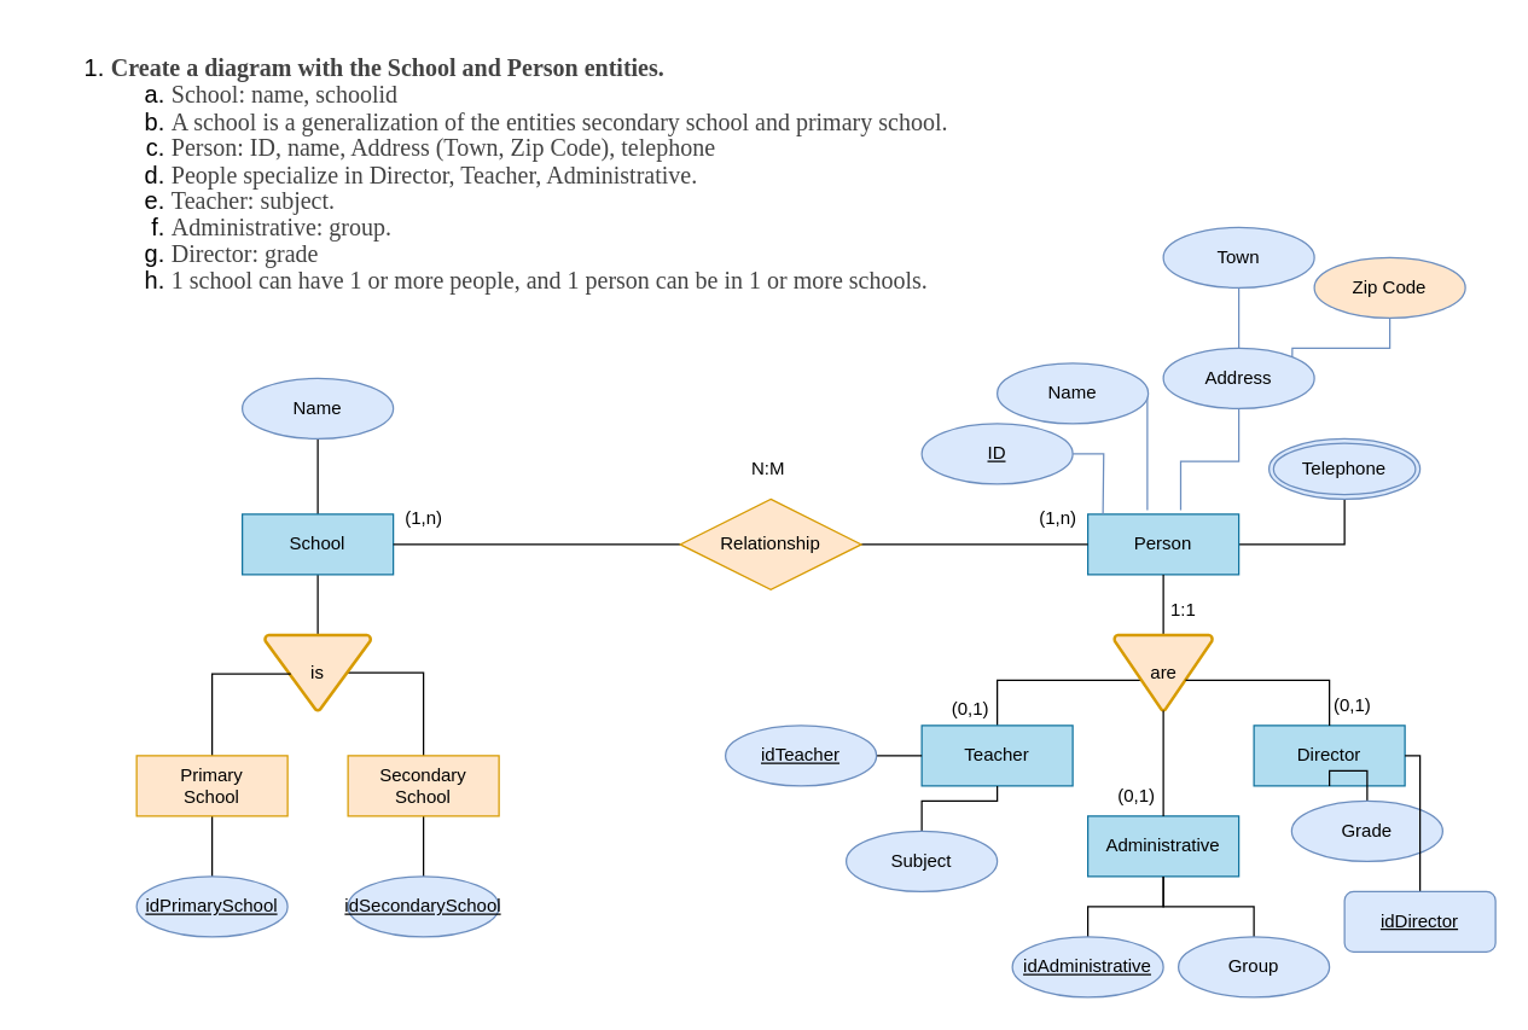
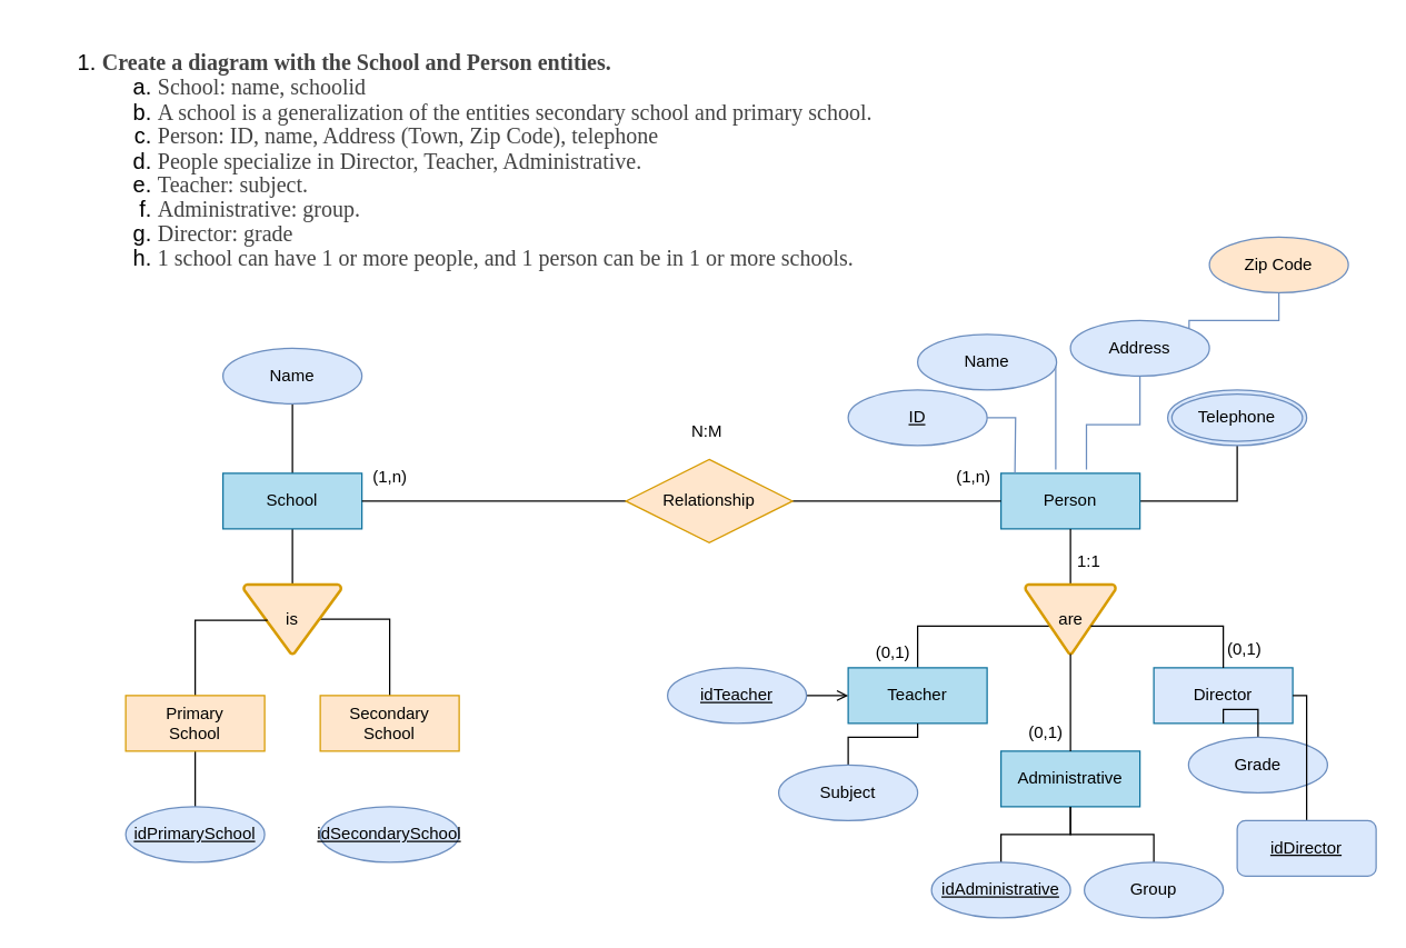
  <mxCell id="0" />
  <mxCell id="1" parent="0" />
  <mxCell id="2" value="&lt;ol style=&quot;font-size: medium; text-align: start; line-height: 10%;&quot;&gt;&lt;li&gt;&lt;p style=&quot;margin-bottom: 0cm; line-height: 10%; background: transparent;&quot; align=&quot;left&quot;&gt;&lt;font color=&quot;#434343&quot;&gt;&lt;font face=&quot;Times New Roman, serif&quot;&gt;&lt;font style=&quot;font-size: 12pt;&quot;&gt;&lt;b&gt;Create a diagram with the School and Person entities.&lt;/b&gt;&lt;/font&gt;&lt;/font&gt;&lt;/font&gt;&lt;/p&gt;&lt;ol style=&quot;line-height: 10%;&quot; type=&quot;a&quot;&gt;&lt;li&gt;&lt;p style=&quot;margin-bottom: 0cm; line-height: 10%; background: transparent;&quot; align=&quot;left&quot;&gt;&lt;font color=&quot;#434343&quot;&gt;&lt;font face=&quot;Times New Roman, serif&quot;&gt;&lt;font style=&quot;font-size: 12pt;&quot;&gt;School: name, schoolid&lt;/font&gt;&lt;/font&gt;&lt;/font&gt;&lt;/p&gt;&lt;/li&gt;&lt;li&gt;&lt;p style=&quot;margin-bottom: 0cm; line-height: 10%; background: transparent;&quot; align=&quot;left&quot;&gt;&lt;font color=&quot;#434343&quot;&gt;&lt;font face=&quot;Times New Roman, serif&quot;&gt;&lt;font style=&quot;font-size: 12pt;&quot;&gt;A school is a generalization of the entities secondary school and primary school.&lt;/font&gt;&lt;/font&gt;&lt;/font&gt;&lt;/p&gt;&lt;/li&gt;&lt;li&gt;&lt;p style=&quot;margin-bottom: 0cm; line-height: 10%; background: transparent;&quot; align=&quot;left&quot;&gt;&lt;font color=&quot;#434343&quot;&gt;&lt;font face=&quot;Times New Roman, serif&quot;&gt;&lt;font style=&quot;font-size: 12pt;&quot;&gt;Person: ID, name, Address (Town, Zip Code), telephone&lt;/font&gt;&lt;/font&gt;&lt;/font&gt;&lt;/p&gt;&lt;/li&gt;&lt;li&gt;&lt;p style=&quot;margin-bottom: 0cm; line-height: 10%; background: transparent;&quot; align=&quot;left&quot;&gt;&lt;font color=&quot;#434343&quot;&gt;&lt;font face=&quot;Times New Roman, serif&quot;&gt;&lt;font style=&quot;font-size: 12pt;&quot;&gt;People specialize in Director, Teacher, Administrative.&lt;/font&gt;&lt;/font&gt;&lt;/font&gt;&lt;/p&gt;&lt;/li&gt;&lt;li&gt;&lt;p style=&quot;margin-bottom: 0cm; line-height: 10%; background: transparent;&quot; align=&quot;left&quot;&gt;&lt;font color=&quot;#434343&quot;&gt;&lt;font face=&quot;Times New Roman, serif&quot;&gt;&lt;font style=&quot;font-size: 12pt;&quot;&gt;Teacher: subject.&lt;/font&gt;&lt;/font&gt;&lt;/font&gt;&lt;/p&gt;&lt;/li&gt;&lt;li&gt;&lt;p style=&quot;margin-bottom: 0cm; line-height: 10%; background: transparent;&quot; align=&quot;left&quot;&gt;&lt;font color=&quot;#434343&quot;&gt;&lt;font face=&quot;Times New Roman, serif&quot;&gt;&lt;font style=&quot;font-size: 12pt;&quot;&gt;Administrative: group.&lt;/font&gt;&lt;/font&gt;&lt;/font&gt;&lt;/p&gt;&lt;/li&gt;&lt;li&gt;&lt;p style=&quot;margin-bottom: 0cm; line-height: 10%; background: transparent;&quot; align=&quot;left&quot;&gt;&lt;font color=&quot;#434343&quot;&gt;&lt;font face=&quot;Times New Roman, serif&quot;&gt;&lt;font style=&quot;font-size: 12pt;&quot;&gt;Director: grade&lt;/font&gt;&lt;/font&gt;&lt;/font&gt;&lt;/p&gt;&lt;/li&gt;&lt;li&gt;&lt;p style=&quot;margin-bottom: 0cm; line-height: 10%; background: transparent;&quot; align=&quot;left&quot;&gt;&lt;font color=&quot;#434343&quot;&gt;&lt;font face=&quot;Times New Roman, serif&quot;&gt;&lt;font style=&quot;font-size: 12pt;&quot;&gt;1 school can have 1 or more people, and 1 person can be in 1 or more schools.&lt;/font&gt;&lt;/font&gt;&lt;/font&gt;&lt;/p&gt;&lt;/li&gt;&lt;/ol&gt;&lt;/li&gt;&lt;/ol&gt;" style="text;html=1;align=center;verticalAlign=middle;resizable=0;points=[];autosize=1;strokeColor=none;fillColor=none;" parent="1" vertex="1"><mxGeometry width="620" height="190" as="geometry" x="20" y="20" /></mxCell>
  <mxCell id="3" value="" style="edgeStyle=orthogonalEdgeStyle;rounded=0;orthogonalLoop=1;jettySize=auto;html=1;endArrow=none;endFill=0;" parent="1" source="5" target="9" edge="1"><mxGeometry relative="1" as="geometry" /></mxCell>
  <mxCell id="4" value="" style="edgeStyle=orthogonalEdgeStyle;rounded=0;orthogonalLoop=1;jettySize=auto;html=1;endArrow=none;endFill=0;" parent="1" source="5" target="26" edge="1"><mxGeometry relative="1" as="geometry" /></mxCell>
  <mxCell id="5" value="School" style="whiteSpace=wrap;html=1;align=center;fillColor=#b1ddf0;strokeColor=#10739e;" parent="1" vertex="1"><mxGeometry x="160" y="340" width="100" height="40" as="geometry" /></mxCell>
  <mxCell id="6" style="edgeStyle=orthogonalEdgeStyle;rounded=0;orthogonalLoop=1;jettySize=auto;html=1;entryX=0.5;entryY=1;entryDx=0;entryDy=0;endArrow=none;endFill=0;" parent="1" source="7" target="51" edge="1"><mxGeometry relative="1" as="geometry" /></mxCell>
  <mxCell id="7" value="Person" style="whiteSpace=wrap;html=1;align=center;fillColor=#b1ddf0;strokeColor=#10739e;" parent="1" vertex="1"><mxGeometry x="720" y="340" width="100" height="40" as="geometry" /></mxCell>
  <mxCell id="8" style="edgeStyle=orthogonalEdgeStyle;rounded=0;orthogonalLoop=1;jettySize=auto;html=1;exitX=0.71;exitY=0.536;exitDx=0;exitDy=0;exitPerimeter=0;entryX=0.5;entryY=0;entryDx=0;entryDy=0;endArrow=none;endFill=0;" parent="1" source="9" target="14" edge="1"><mxGeometry relative="1" as="geometry"><Array as="points"><mxPoint x="225" y="445" /><mxPoint x="280" y="445" /></Array></mxGeometry></mxCell>
  <mxCell id="9" value="is" style="strokeWidth=2;html=1;shape=mxgraph.flowchart.merge_or_storage;whiteSpace=wrap;fillColor=#ffe6cc;strokeColor=#d79b00;" parent="1" vertex="1"><mxGeometry x="175" y="420" width="70" height="50" as="geometry" /></mxCell>
  <mxCell id="10" style="edgeStyle=orthogonalEdgeStyle;rounded=0;orthogonalLoop=1;jettySize=auto;html=1;entryX=0.244;entryY=0.515;entryDx=0;entryDy=0;entryPerimeter=0;endArrow=none;endFill=0;" parent="1" source="12" target="9" edge="1"><mxGeometry relative="1" as="geometry"><mxPoint x="140" y="440" as="targetPoint" /><Array as="points"><mxPoint x="140" y="446" /></Array></mxGeometry></mxCell>
  <mxCell id="11" value="" style="edgeStyle=orthogonalEdgeStyle;rounded=0;orthogonalLoop=1;jettySize=auto;html=1;endArrow=none;endFill=0;" parent="1" source="12" target="27" edge="1"><mxGeometry relative="1" as="geometry" /></mxCell>
  <mxCell id="12" value="Primary&lt;br&gt;School" style="whiteSpace=wrap;html=1;align=center;fillColor=#ffe6cc;strokeColor=#d79b00;" parent="1" vertex="1"><mxGeometry x="90" y="500" width="100" height="40" as="geometry" /></mxCell>
- <mxCell id="13" value="" style="edgeStyle=orthogonalEdgeStyle;rounded=0;orthogonalLoop=1;jettySize=auto;html=1;endArrow=none;endFill=0;" parent="1" source="14" target="28" edge="1"><mxGeometry relative="1" as="geometry" /></mxCell>
  <mxCell id="14" value="Secondary&lt;br&gt;School" style="whiteSpace=wrap;html=1;align=center;fillColor=#ffe6cc;strokeColor=#d79b00;" parent="1" vertex="1"><mxGeometry x="230" y="500" width="100" height="40" as="geometry" /></mxCell>
  <mxCell id="15" style="edgeStyle=orthogonalEdgeStyle;rounded=0;orthogonalLoop=1;jettySize=auto;html=1;" parent="1" source="16" edge="1"><mxGeometry relative="1" as="geometry"><mxPoint x="770" y="440" as="targetPoint" /><Array as="points"><mxPoint x="660" y="450" /><mxPoint x="770" y="450" /></Array></mxGeometry></mxCell>
  <mxCell id="16" value="Teacher" style="whiteSpace=wrap;html=1;align=center;fillColor=#b1ddf0;strokeColor=#10739e;" parent="1" vertex="1"><mxGeometry x="610" y="480" width="100" height="40" as="geometry" /></mxCell>
  <mxCell id="17" value="" style="edgeStyle=orthogonalEdgeStyle;rounded=0;orthogonalLoop=1;jettySize=auto;html=1;endArrow=none;endFill=0;" parent="1" source="18" target="7" edge="1"><mxGeometry relative="1" as="geometry" /></mxCell>
  <mxCell id="18" value="are" style="strokeWidth=2;html=1;shape=mxgraph.flowchart.merge_or_storage;whiteSpace=wrap;fillColor=#ffe6cc;strokeColor=#d79b00;" parent="1" vertex="1"><mxGeometry x="737.5" y="420" width="65" height="50" as="geometry" /></mxCell>
  <mxCell id="19" value="Administrative" style="whiteSpace=wrap;html=1;align=center;fillColor=#b1ddf0;strokeColor=#10739e;" parent="1" vertex="1"><mxGeometry x="720" y="540" width="100" height="40" as="geometry" /></mxCell>
- <mxCell id="20" value="Director" style="whiteSpace=wrap;html=1;align=center;fillColor=#b1ddf0;strokeColor=#10739e;" parent="1" vertex="1"><mxGeometry x="830" y="480" width="100" height="40" as="geometry" /></mxCell>
+ <mxCell id="20" value="Director" style="whiteSpace=wrap;html=1;align=center;fillColor=#dae8fc;strokeColor=#10739e;" parent="1" vertex="1"><mxGeometry x="830" y="480" width="100" height="40" as="geometry" /></mxCell>
  <mxCell id="21" style="edgeStyle=orthogonalEdgeStyle;rounded=0;orthogonalLoop=1;jettySize=auto;html=1;entryX=0.5;entryY=1;entryDx=0;entryDy=0;entryPerimeter=0;endArrow=none;endFill=0;" parent="1" source="19" target="18" edge="1"><mxGeometry relative="1" as="geometry" /></mxCell>
  <mxCell id="22" style="edgeStyle=orthogonalEdgeStyle;rounded=0;orthogonalLoop=1;jettySize=auto;html=1;endArrow=none;endFill=0;entryX=0.726;entryY=0.599;entryDx=0;entryDy=0;entryPerimeter=0;" parent="1" source="20" target="18" edge="1"><mxGeometry relative="1" as="geometry"><mxPoint x="820" y="460" as="targetPoint" /><Array as="points"><mxPoint x="880" y="450" /></Array></mxGeometry></mxCell>
  <mxCell id="23" style="edgeStyle=orthogonalEdgeStyle;rounded=0;orthogonalLoop=1;jettySize=auto;html=1;entryX=1;entryY=0.5;entryDx=0;entryDy=0;endArrow=none;endFill=0;" parent="1" source="25" target="5" edge="1"><mxGeometry relative="1" as="geometry" /></mxCell>
  <mxCell id="24" style="edgeStyle=orthogonalEdgeStyle;rounded=0;orthogonalLoop=1;jettySize=auto;html=1;entryX=0;entryY=0.5;entryDx=0;entryDy=0;endArrow=none;endFill=0;" parent="1" source="25" target="7" edge="1"><mxGeometry relative="1" as="geometry" /></mxCell>
  <mxCell id="25" value="Relationship" style="shape=rhombus;perimeter=rhombusPerimeter;whiteSpace=wrap;html=1;align=center;fillColor=#ffe6cc;strokeColor=#d79b00;" parent="1" vertex="1"><mxGeometry x="450" y="330" width="120" height="60" as="geometry" /></mxCell>
  <mxCell id="26" value="Name" style="ellipse;whiteSpace=wrap;html=1;align=center;fillColor=#dae8fc;strokeColor=#6c8ebf;" parent="1" vertex="1"><mxGeometry x="160" y="250" width="100" height="40" as="geometry" /></mxCell>
  <mxCell id="27" value="idPrimarySchool" style="ellipse;whiteSpace=wrap;html=1;align=center;fontStyle=4;fillColor=#dae8fc;strokeColor=#6c8ebf;" parent="1" vertex="1"><mxGeometry x="90" y="580" width="100" height="40" as="geometry" /></mxCell>
  <mxCell id="28" value="idSecondarySchool" style="ellipse;whiteSpace=wrap;html=1;align=center;fontStyle=4;fillColor=#dae8fc;strokeColor=#6c8ebf;" parent="1" vertex="1"><mxGeometry x="230" y="580" width="100" height="40" as="geometry" /></mxCell>
  <mxCell id="29" value="" style="edgeStyle=orthogonalEdgeStyle;rounded=0;orthogonalLoop=1;jettySize=auto;html=1;endArrow=none;endFill=0;" parent="1" source="30" target="16" edge="1"><mxGeometry relative="1" as="geometry" /></mxCell>
  <mxCell id="30" value="Subject" style="ellipse;whiteSpace=wrap;html=1;align=center;fillColor=#dae8fc;strokeColor=#6c8ebf;" parent="1" vertex="1"><mxGeometry x="560" y="550" width="100" height="40" as="geometry" /></mxCell>
  <mxCell id="31" value="" style="edgeStyle=orthogonalEdgeStyle;rounded=0;orthogonalLoop=1;jettySize=auto;html=1;endArrow=none;endFill=0;" parent="1" source="32" target="19" edge="1"><mxGeometry relative="1" as="geometry" /></mxCell>
  <mxCell id="32" value="Group" style="ellipse;whiteSpace=wrap;html=1;align=center;fillColor=#dae8fc;strokeColor=#6c8ebf;" parent="1" vertex="1"><mxGeometry x="780" y="620" width="100" height="40" as="geometry" /></mxCell>
  <mxCell id="33" value="" style="edgeStyle=orthogonalEdgeStyle;rounded=0;orthogonalLoop=1;jettySize=auto;html=1;endArrow=none;endFill=0;" parent="1" source="34" target="20" edge="1"><mxGeometry relative="1" as="geometry" /></mxCell>
  <mxCell id="34" value="Grade" style="ellipse;whiteSpace=wrap;html=1;align=center;fillColor=#dae8fc;strokeColor=#6c8ebf;" parent="1" vertex="1"><mxGeometry x="855" y="530" width="100" height="40" as="geometry" /></mxCell>
- <mxCell id="35" style="edgeStyle=orthogonalEdgeStyle;rounded=0;orthogonalLoop=1;jettySize=auto;html=1;entryX=0;entryY=0.5;entryDx=0;entryDy=0;endArrow=none;endFill=0;" parent="1" source="36" target="16" edge="1"><mxGeometry relative="1" as="geometry" /></mxCell>
+ <mxCell id="35" style="edgeStyle=orthogonalEdgeStyle;rounded=0;orthogonalLoop=1;jettySize=auto;html=1;entryX=0;entryY=0.5;entryDx=0;entryDy=0;endArrow=open;endFill=0;" parent="1" source="36" target="16" edge="1"><mxGeometry relative="1" as="geometry" /></mxCell>
  <mxCell id="36" value="idTeacher" style="ellipse;whiteSpace=wrap;html=1;align=center;fontStyle=4;fillColor=#dae8fc;strokeColor=#6c8ebf;" parent="1" vertex="1"><mxGeometry x="480" y="480" width="100" height="40" as="geometry" /></mxCell>
  <mxCell id="37" style="edgeStyle=orthogonalEdgeStyle;rounded=0;orthogonalLoop=1;jettySize=auto;html=1;entryX=0.5;entryY=1;entryDx=0;entryDy=0;endArrow=none;endFill=0;" parent="1" source="38" target="19" edge="1"><mxGeometry relative="1" as="geometry" /></mxCell>
  <mxCell id="38" value="idAdministrative" style="ellipse;whiteSpace=wrap;html=1;align=center;fontStyle=4;fillColor=#dae8fc;strokeColor=#6c8ebf;" parent="1" vertex="1"><mxGeometry x="670" y="620" width="100" height="40" as="geometry" /></mxCell>
  <mxCell id="39" style="edgeStyle=orthogonalEdgeStyle;rounded=0;orthogonalLoop=1;jettySize=auto;html=1;entryX=1;entryY=0.5;entryDx=0;entryDy=0;endArrow=none;endFill=0;" parent="1" source="40" target="20" edge="1"><mxGeometry relative="1" as="geometry"><Array as="points"><mxPoint x="940" y="500" /></Array></mxGeometry></mxCell>
  <mxCell id="40" value="idDirector" style="whiteSpace=wrap;html=1;align=center;fontStyle=4;fillColor=#dae8fc;strokeColor=#6c8ebf;rounded=1;" parent="1" vertex="1"><mxGeometry x="890" y="590" width="100" height="40" as="geometry" /></mxCell>
  <mxCell id="41" style="edgeStyle=orthogonalEdgeStyle;rounded=0;orthogonalLoop=1;jettySize=auto;html=1;endArrow=none;endFill=0;fillColor=#dae8fc;strokeColor=#6c8ebf;" parent="1" source="42" edge="1"><mxGeometry relative="1" as="geometry"><mxPoint x="730" y="340" as="targetPoint" /></mxGeometry></mxCell>
  <mxCell id="42" value="ID" style="ellipse;whiteSpace=wrap;html=1;align=center;fontStyle=4;fillColor=#dae8fc;strokeColor=#6c8ebf;" parent="1" vertex="1"><mxGeometry x="610" y="280" width="100" height="40" as="geometry" /></mxCell>
  <mxCell id="43" value="Name" style="ellipse;whiteSpace=wrap;html=1;align=center;fillColor=#dae8fc;strokeColor=#6c8ebf;" parent="1" vertex="1"><mxGeometry x="660" y="240" width="100" height="40" as="geometry" /></mxCell>
  <mxCell id="44" style="edgeStyle=orthogonalEdgeStyle;rounded=0;orthogonalLoop=1;jettySize=auto;html=1;entryX=0.394;entryY=-0.067;entryDx=0;entryDy=0;entryPerimeter=0;endArrow=none;endFill=0;fillColor=#dae8fc;strokeColor=#6c8ebf;" parent="1" source="43" target="7" edge="1"><mxGeometry relative="1" as="geometry"><Array as="points"><mxPoint x="760" y="310" /></Array></mxGeometry></mxCell>
- <mxCell id="45" style="edgeStyle=orthogonalEdgeStyle;rounded=0;orthogonalLoop=1;jettySize=auto;html=1;entryX=0.5;entryY=1;entryDx=0;entryDy=0;endArrow=none;endFill=0;fillColor=#dae8fc;strokeColor=#6c8ebf;" parent="1" source="46" target="47" edge="1"><mxGeometry relative="1" as="geometry" /></mxCell>
  <mxCell id="46" value="Address" style="ellipse;whiteSpace=wrap;html=1;align=center;fillColor=#dae8fc;strokeColor=#6c8ebf;" parent="1" vertex="1"><mxGeometry x="770" y="230" width="100" height="40" as="geometry" /></mxCell>
- <mxCell id="47" value="Town" style="ellipse;whiteSpace=wrap;html=1;align=center;fillColor=#dae8fc;strokeColor=#6c8ebf;" parent="1" vertex="1"><mxGeometry x="770" y="150" width="100" height="40" as="geometry" /></mxCell>
  <mxCell id="48" style="edgeStyle=orthogonalEdgeStyle;rounded=0;orthogonalLoop=1;jettySize=auto;html=1;entryX=1;entryY=0;entryDx=0;entryDy=0;endArrow=none;endFill=0;fillColor=#dae8fc;strokeColor=#6c8ebf;" parent="1" source="49" target="46" edge="1"><mxGeometry relative="1" as="geometry" /></mxCell>
  <mxCell id="49" value="Zip Code" style="ellipse;whiteSpace=wrap;html=1;align=center;fillColor=#ffe6cc;strokeColor=#6c8ebf;" parent="1" vertex="1"><mxGeometry x="870" y="170" width="100" height="40" as="geometry" /></mxCell>
  <mxCell id="50" style="edgeStyle=orthogonalEdgeStyle;rounded=0;orthogonalLoop=1;jettySize=auto;html=1;entryX=0.615;entryY=-0.067;entryDx=0;entryDy=0;entryPerimeter=0;endArrow=none;endFill=0;fillColor=#dae8fc;strokeColor=#6c8ebf;" parent="1" source="46" target="7" edge="1"><mxGeometry relative="1" as="geometry" /></mxCell>
- <mxCell id="51" value="Telephone" style="ellipse;shape=doubleEllipse;margin=3;whiteSpace=wrap;html=1;align=center;fillColor=#dae8fc;strokeColor=#6c8ebf;" parent="1" vertex="1"><mxGeometry x="840" y="290" width="100" height="40" as="geometry" /></mxCell>
+ <mxCell id="51" value="Telephone" style="ellipse;shape=doubleEllipse;margin=3;whiteSpace=wrap;html=1;align=center;fillColor=#dae8fc;strokeColor=#6c8ebf;" parent="1" vertex="1"><mxGeometry x="840" y="280" width="100" height="40" as="geometry" /></mxCell>
  <mxCell id="52" value="(1,n)" style="text;html=1;align=center;verticalAlign=middle;resizable=0;points=[];autosize=1;strokeColor=none;fillColor=none;" vertex="1" parent="1"><mxGeometry x="675" y="328" width="50" height="30" as="geometry" /></mxCell>
  <mxCell id="53" value="(1,n)" style="text;html=1;align=center;verticalAlign=middle;resizable=0;points=[];autosize=1;strokeColor=none;fillColor=none;" vertex="1" parent="1"><mxGeometry x="255" y="328" width="50" height="30" as="geometry" /></mxCell>
  <mxCell id="54" value="N:M" style="text;html=1;align=center;verticalAlign=middle;resizable=0;points=[];autosize=1;strokeColor=none;fillColor=none;" vertex="1" parent="1"><mxGeometry x="483" y="295" width="50" height="30" as="geometry" /></mxCell>
  <mxCell id="55" value="(0,1)" style="text;html=1;align=center;verticalAlign=middle;resizable=0;points=[];autosize=1;strokeColor=none;fillColor=none;" vertex="1" parent="1"><mxGeometry x="617" y="454" width="50" height="30" as="geometry" /></mxCell>
  <mxCell id="56" value="(0,1)" style="text;html=1;align=center;verticalAlign=middle;resizable=0;points=[];autosize=1;strokeColor=none;fillColor=none;" vertex="1" parent="1"><mxGeometry x="727" y="512" width="50" height="30" as="geometry" /></mxCell>
  <mxCell id="57" value="(0,1)" style="text;html=1;align=center;verticalAlign=middle;resizable=0;points=[];autosize=1;strokeColor=none;fillColor=none;" vertex="1" parent="1"><mxGeometry x="870" y="452" width="50" height="30" as="geometry" /></mxCell>
  <mxCell id="58" value="1:1" style="text;html=1;align=center;verticalAlign=middle;resizable=0;points=[];autosize=1;strokeColor=none;fillColor=none;" vertex="1" parent="1"><mxGeometry x="763" y="389" width="40" height="30" as="geometry" /></mxCell>
